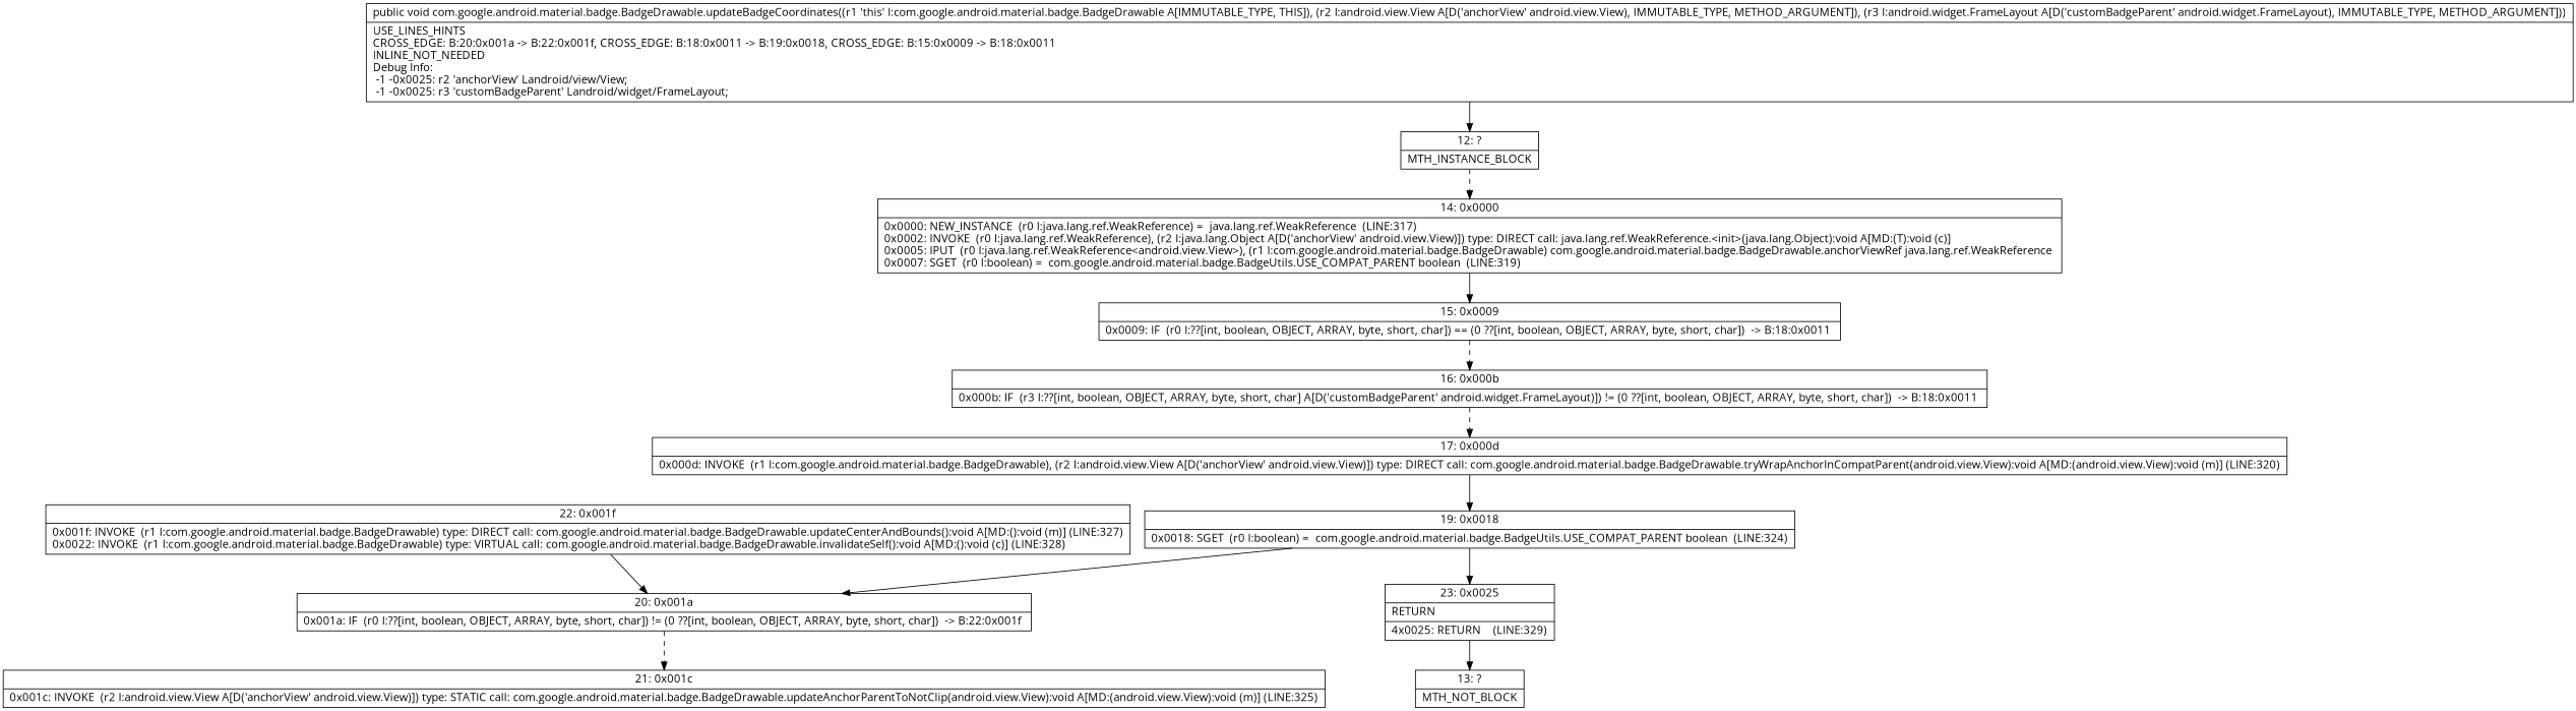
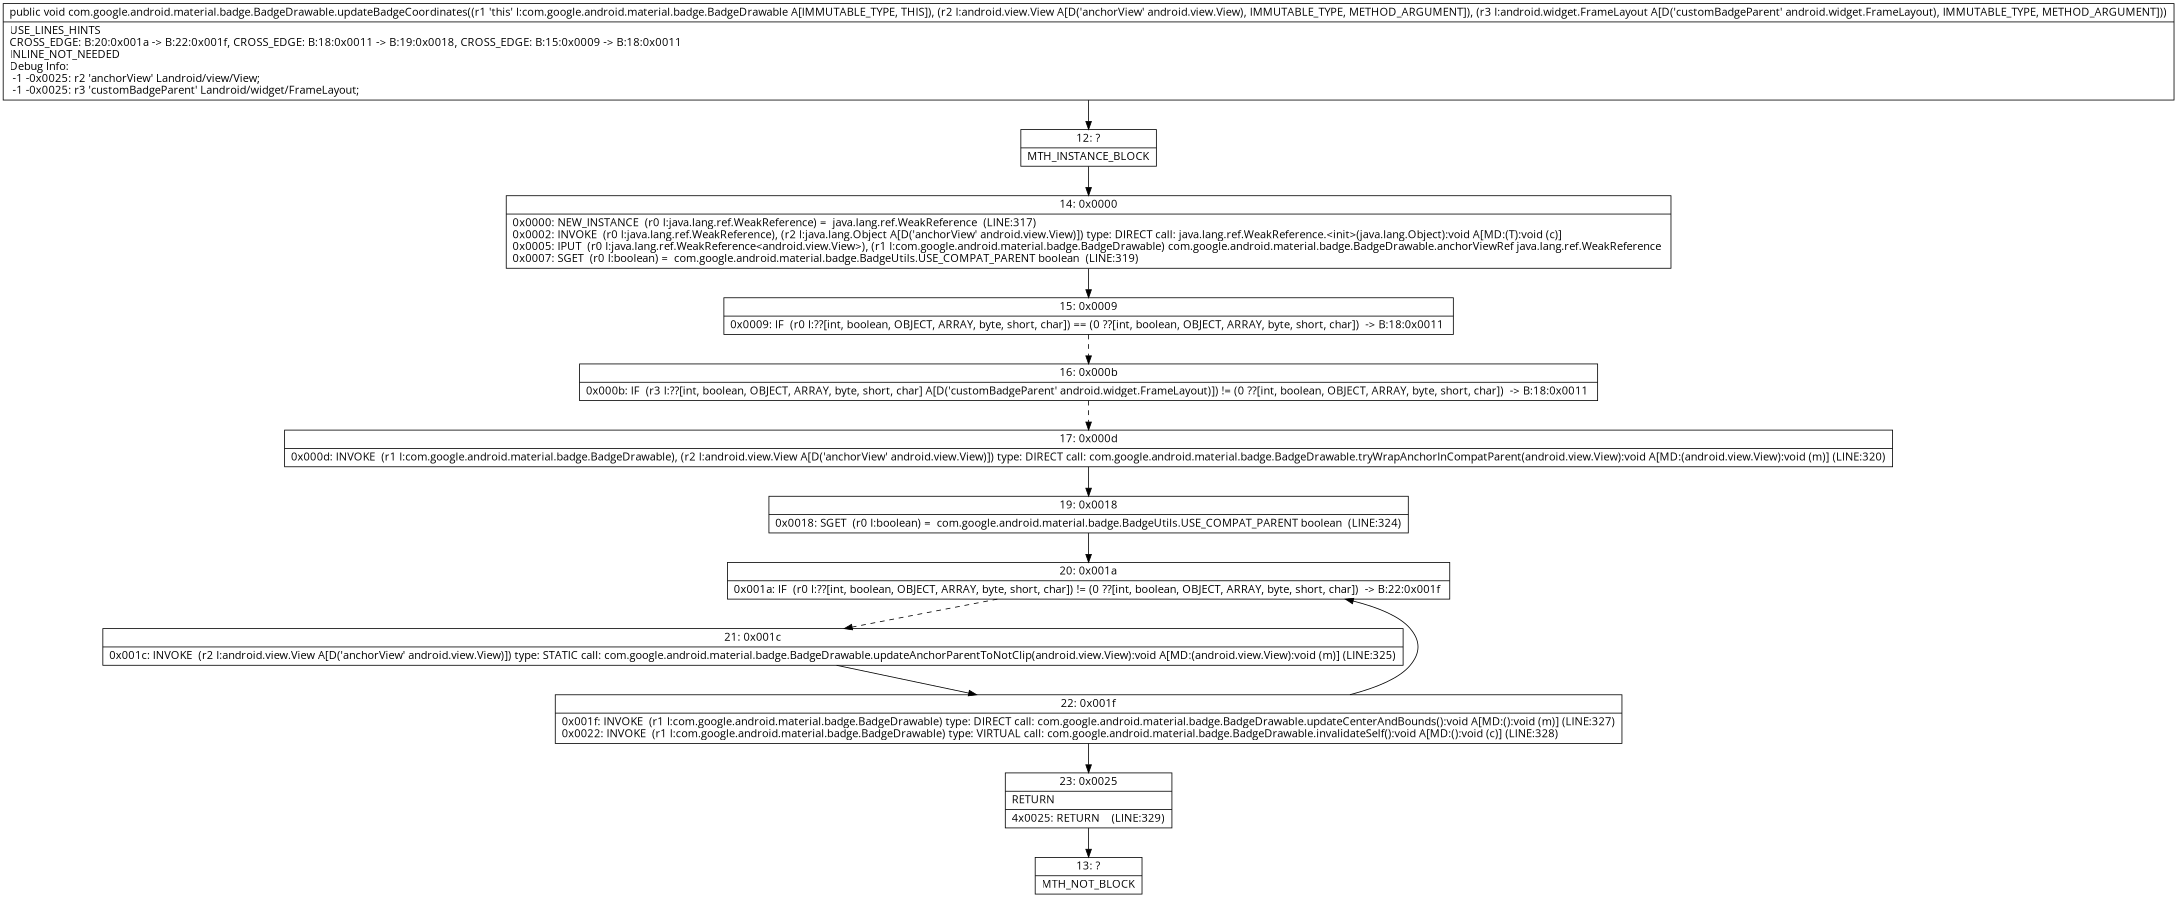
  digraph {
    fontname="Open Sans"
    node [fontname="Open Sans" shape=record]
    edge [fontname="Open Sans"]
    n1 [label="{12\:\ ?|MTH_INSTANCE_BLOCK\l}"]
    n2 [label="{14\:\ 0x0000|0x0000: NEW_INSTANCE  (r0 I:java.lang.ref.WeakReference) =  java.lang.ref.WeakReference  (LINE:317)\l0x0002: INVOKE  (r0 I:java.lang.ref.WeakReference), (r2 I:java.lang.Object A[D('anchorView' android.view.View)]) type: DIRECT call: java.lang.ref.WeakReference.\<init\>(java.lang.Object):void A[MD:(T):void (c)]\l0x0005: IPUT  (r0 I:java.lang.ref.WeakReference\<android.view.View\>), (r1 I:com.google.android.material.badge.BadgeDrawable) com.google.android.material.badge.BadgeDrawable.anchorViewRef java.lang.ref.WeakReference \l0x0007: SGET  (r0 I:boolean) =  com.google.android.material.badge.BadgeUtils.USE_COMPAT_PARENT boolean  (LINE:319)\l}"]
    n3 [label="{15\:\ 0x0009|0x0009: IF  (r0 I:??[int, boolean, OBJECT, ARRAY, byte, short, char]) == (0 ??[int, boolean, OBJECT, ARRAY, byte, short, char])  \-\> B:18:0x0011 \l}"]
    n4 [label="{16\:\ 0x000b|0x000b: IF  (r3 I:??[int, boolean, OBJECT, ARRAY, byte, short, char] A[D('customBadgeParent' android.widget.FrameLayout)]) != (0 ??[int, boolean, OBJECT, ARRAY, byte, short, char])  \-\> B:18:0x0011 \l}"]
    n5 [label="{17\:\ 0x000d|0x000d: INVOKE  (r1 I:com.google.android.material.badge.BadgeDrawable), (r2 I:android.view.View A[D('anchorView' android.view.View)]) type: DIRECT call: com.google.android.material.badge.BadgeDrawable.tryWrapAnchorInCompatParent(android.view.View):void A[MD:(android.view.View):void (m)] (LINE:320)\l}"]
    n6 [label="{19\:\ 0x0018|0x0018: SGET  (r0 I:boolean) =  com.google.android.material.badge.BadgeUtils.USE_COMPAT_PARENT boolean  (LINE:324)\l}"]
    n7 [label="{20\:\ 0x001a|0x001a: IF  (r0 I:??[int, boolean, OBJECT, ARRAY, byte, short, char]) != (0 ??[int, boolean, OBJECT, ARRAY, byte, short, char])  \-\> B:22:0x001f \l}"]
    n8 [label="{21\:\ 0x001c|0x001c: INVOKE  (r2 I:android.view.View A[D('anchorView' android.view.View)]) type: STATIC call: com.google.android.material.badge.BadgeDrawable.updateAnchorParentToNotClip(android.view.View):void A[MD:(android.view.View):void (m)] (LINE:325)\l}"]
    n9 [label="{22\:\ 0x001f|0x001f: INVOKE  (r1 I:com.google.android.material.badge.BadgeDrawable) type: DIRECT call: com.google.android.material.badge.BadgeDrawable.updateCenterAndBounds():void A[MD:():void (m)] (LINE:327)\l0x0022: INVOKE  (r1 I:com.google.android.material.badge.BadgeDrawable) type: VIRTUAL call: com.google.android.material.badge.BadgeDrawable.invalidateSelf():void A[MD:():void (c)] (LINE:328)\l}"]
    n10 [label="{23\:\ 0x0025|RETURN\l|4x0025: RETURN    (LINE:329)\l}"]
    n11 [label="{13\:\ ?|MTH_NOT_BLOCK\l}"]
    n12 [label="{public void com.google.android.material.badge.BadgeDrawable.updateBadgeCoordinates((r1 'this' I:com.google.android.material.badge.BadgeDrawable A[IMMUTABLE_TYPE, THIS]), (r2 I:android.view.View A[D('anchorView' android.view.View), IMMUTABLE_TYPE, METHOD_ARGUMENT]), (r3 I:android.widget.FrameLayout A[D('customBadgeParent' android.widget.FrameLayout), IMMUTABLE_TYPE, METHOD_ARGUMENT]))  | USE_LINES_HINTS\lCROSS_EDGE: B:20:0x001a \-\> B:22:0x001f, CROSS_EDGE: B:18:0x0011 \-\> B:19:0x0018, CROSS_EDGE: B:15:0x0009 \-\> B:18:0x0011\lINLINE_NOT_NEEDED\lDebug Info:\l  \-1 \-0x0025: r2 'anchorView' Landroid\/view\/View;\l  \-1 \-0x0025: r3 'customBadgeParent' Landroid\/widget\/FrameLayout;\l}"]
-   n1 -> n2 [style=dashed]
+   n1 -> n2
    n2 -> n3
    n3 -> n4 [style=dashed]
    n4 -> n5 [style=dashed]
    n5 -> n6
    n6 -> n7
    n7 -> n8 [style=dashed]
+   n8 -> n9
    n9 -> n7
-   n6 -> n10
+   n9 -> n10
    n10 -> n11
    n12 -> n1
  }
